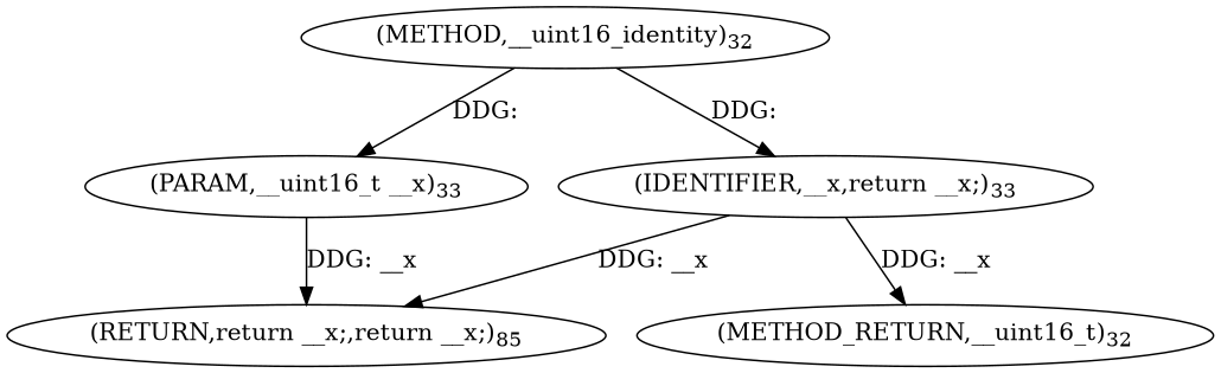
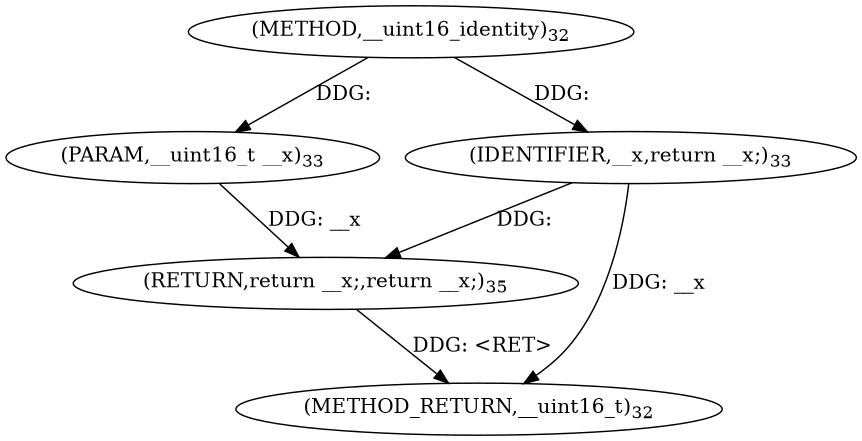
  digraph {
    n1 [label=<(METHOD,__uint16_identity)<SUB>32</SUB>>]
    n2 [label=<(PARAM,__uint16_t __x)<SUB>33</SUB>>]
    n3 [label=<(IDENTIFIER,__x,return __x;)<SUB>33</SUB>>]
-   n4 [label=<(RETURN,return __x;,return __x;)<SUB>85</SUB>>]
+   n4 [label=<(RETURN,return __x;,return __x;)<SUB>35</SUB>>]
    n5 [label=<(METHOD_RETURN,__uint16_t)<SUB>32</SUB>>]
    n1 -> n2 [label="DDG: "]
    n1 -> n3 [label="DDG: "]
    n2 -> n4 [label="DDG: __x"]
-   n3 -> n4 [label="DDG: __x"]
+   n3 -> n4 [label="DDG: "]
    n3 -> n5 [label="DDG: __x"]
+   n4 -> n5 [label="DDG: &lt;RET&gt;"]
  }
